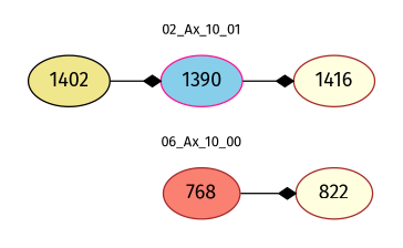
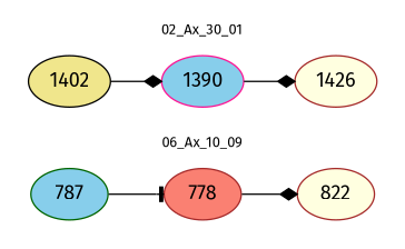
  digraph {
    fontname="Fira Sans"
    rankdir=LR
    node [color=brown fillcolor=skyblue fontname="Fira Sans" style=filled]
    edge [arrowhead=diamond color=black fontname="Fira Sans"]
-   n2 [fillcolor=salmon label=768]
+   n1 [color=darkgreen label=787]
+   n2 [fillcolor=salmon label=778]
    n3 [fillcolor=lightyellow label=822]
    n4 [color=black fillcolor=khaki label=1402]
    n5 [color=deeppink label=1390]
-   n6 [fillcolor=lightyellow label=1416]
+   n6 [fillcolor=lightyellow label=1426]
    subgraph cluster_1 {
      color=white
      fontsize=10
-     label="06_Ax_10_00"
+     label="06_Ax_10_09"
+     n1
      n2
      n3
    }
    subgraph cluster_2 {
      color=white
      fontsize=10
-     label="02_Ax_10_01"
+     label="02_Ax_30_01"
      n4
      n5
      n6
    }
+   n1 -> n2 [arrowhead=tee]
    n2 -> n3
    n4 -> n5
    n5 -> n6
  }
